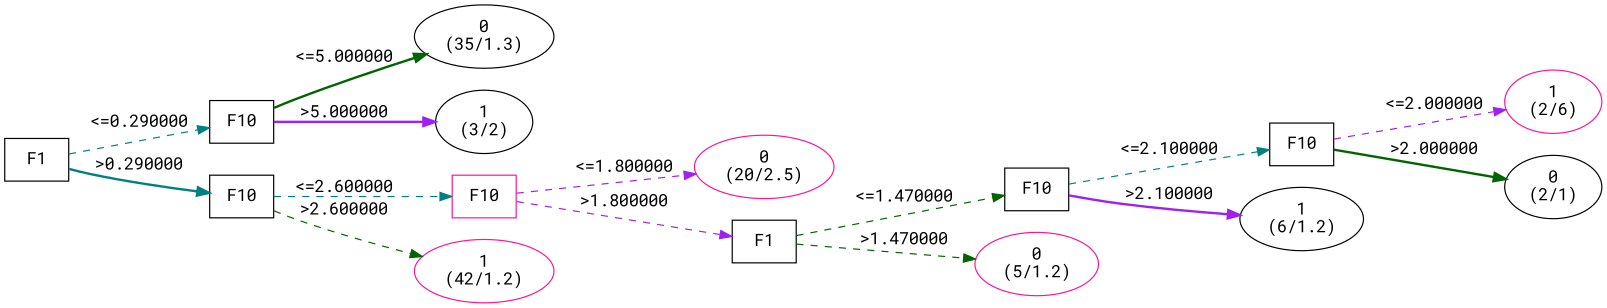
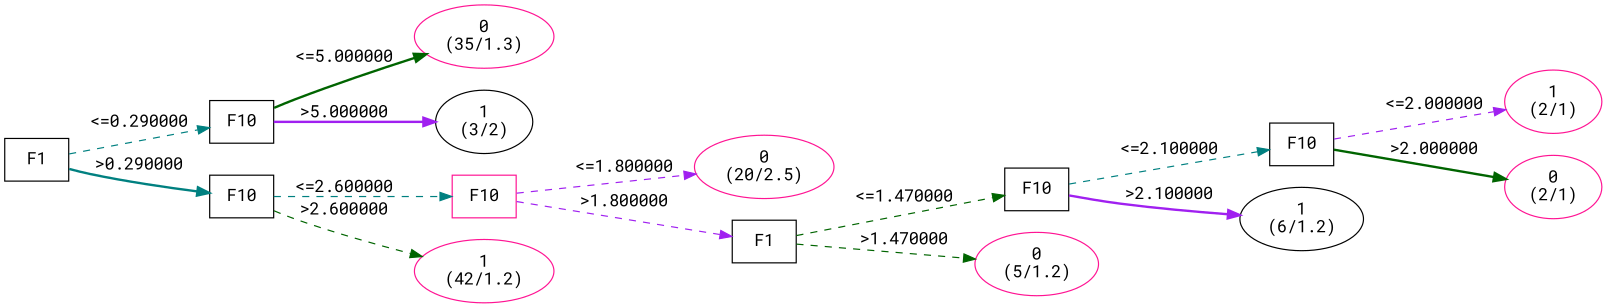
  digraph {
    fontname="Roboto Mono"
    rankdir=LR
    node [color=black fontname="Roboto Mono" shape=ellipse]
    edge [color=darkgreen fontname="Roboto Mono" style=dashed]
    n1 [label="F1\n" shape=box]
    n2 [label="F10\n" shape=box]
    n3 [label="F10\n" shape=box]
-   n4 [label="0\n(35/1.3)"]
+   n4 [color=deeppink label="0\n(35/1.3)"]
    n5 [label="1\n(3/2)"]
    n6 [color=deeppink label="F10\n" shape=box]
    n7 [color=deeppink label="1\n(42/1.2)"]
    n8 [color=deeppink label="0\n(20/2.5)"]
    n9 [label="F1\n" shape=box]
    n10 [label="F10\n" shape=box]
    n11 [color=deeppink label="0\n(5/1.2)"]
    n12 [label="F10\n" shape=box]
    n13 [label="1\n(6/1.2)"]
-   n14 [color=deeppink label="1\n(2/6)"]
-   n15 [label="0\n(2/1)"]
+   n14 [color=deeppink label="1\n(2/1)"]
+   n15 [color=deeppink label="0\n(2/1)"]
    n1 -> n2 [color=teal label="<=0.290000"]
    n1 -> n3 [color=teal label=">0.290000" style=bold]
    n2 -> n4 [label="<=5.000000" style=bold]
    n2 -> n5 [color=purple label=">5.000000" style=bold]
    n3 -> n6 [color=teal label="<=2.600000"]
    n3 -> n7 [label=">2.600000"]
    n6 -> n8 [color=purple label="<=1.800000"]
    n6 -> n9 [color=purple label=">1.800000"]
    n9 -> n10 [label="<=1.470000"]
    n9 -> n11 [label=">1.470000"]
    n10 -> n12 [color=teal label="<=2.100000"]
    n10 -> n13 [color=purple label=">2.100000" style=bold]
    n12 -> n14 [color=purple label="<=2.000000"]
    n12 -> n15 [label=">2.000000" style=bold]
  }
